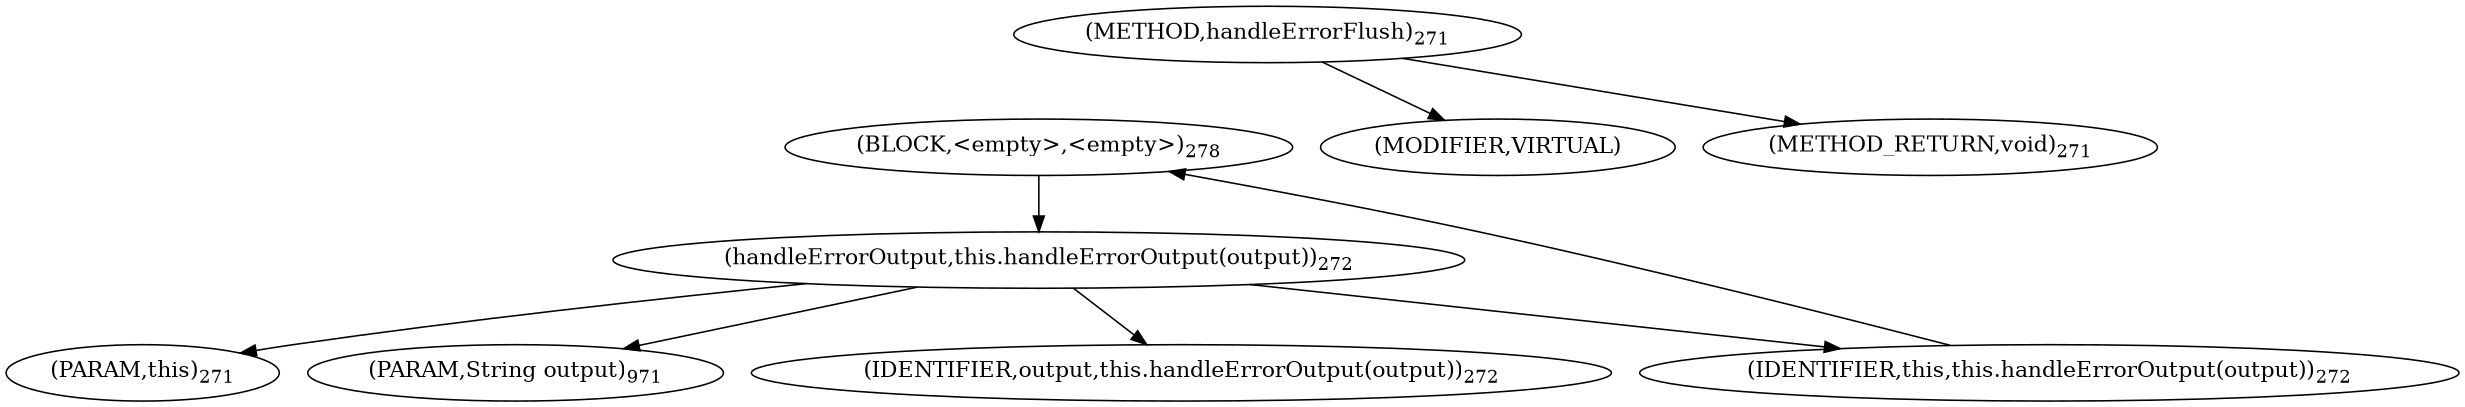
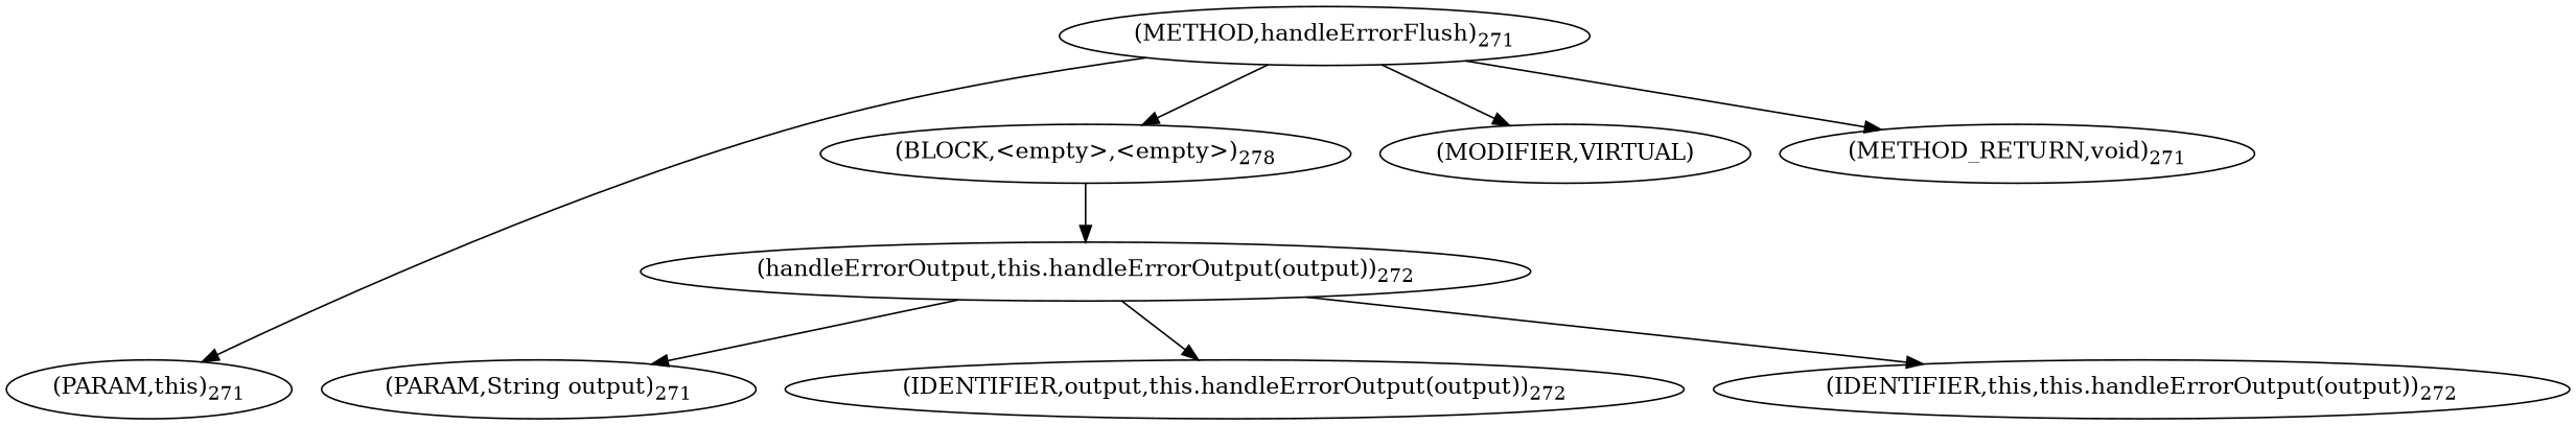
  digraph {
    n1 [label=<(METHOD,handleErrorFlush)<SUB>271</SUB>>]
    n2 [label=<(PARAM,this)<SUB>271</SUB>>]
    n3 [label=<(BLOCK,&lt;empty&gt;,&lt;empty&gt;)<SUB>278</SUB>>]
    n4 [label=<(MODIFIER,VIRTUAL)>]
    n5 [label=<(METHOD_RETURN,void)<SUB>271</SUB>>]
-   n6 [label=<(PARAM,String output)<SUB>971</SUB>>]
+   n6 [label=<(PARAM,String output)<SUB>271</SUB>>]
    n7 [label=<(handleErrorOutput,this.handleErrorOutput(output))<SUB>272</SUB>>]
    n8 [label=<(IDENTIFIER,this,this.handleErrorOutput(output))<SUB>272</SUB>>]
    n9 [label=<(IDENTIFIER,output,this.handleErrorOutput(output))<SUB>272</SUB>>]
-   n7 -> n2
-   n8 -> n3
+   n1 -> n2
+   n1 -> n3
    n1 -> n4
    n1 -> n5
    n3 -> n7
    n7 -> n6
    n7 -> n8
    n7 -> n9
  }
